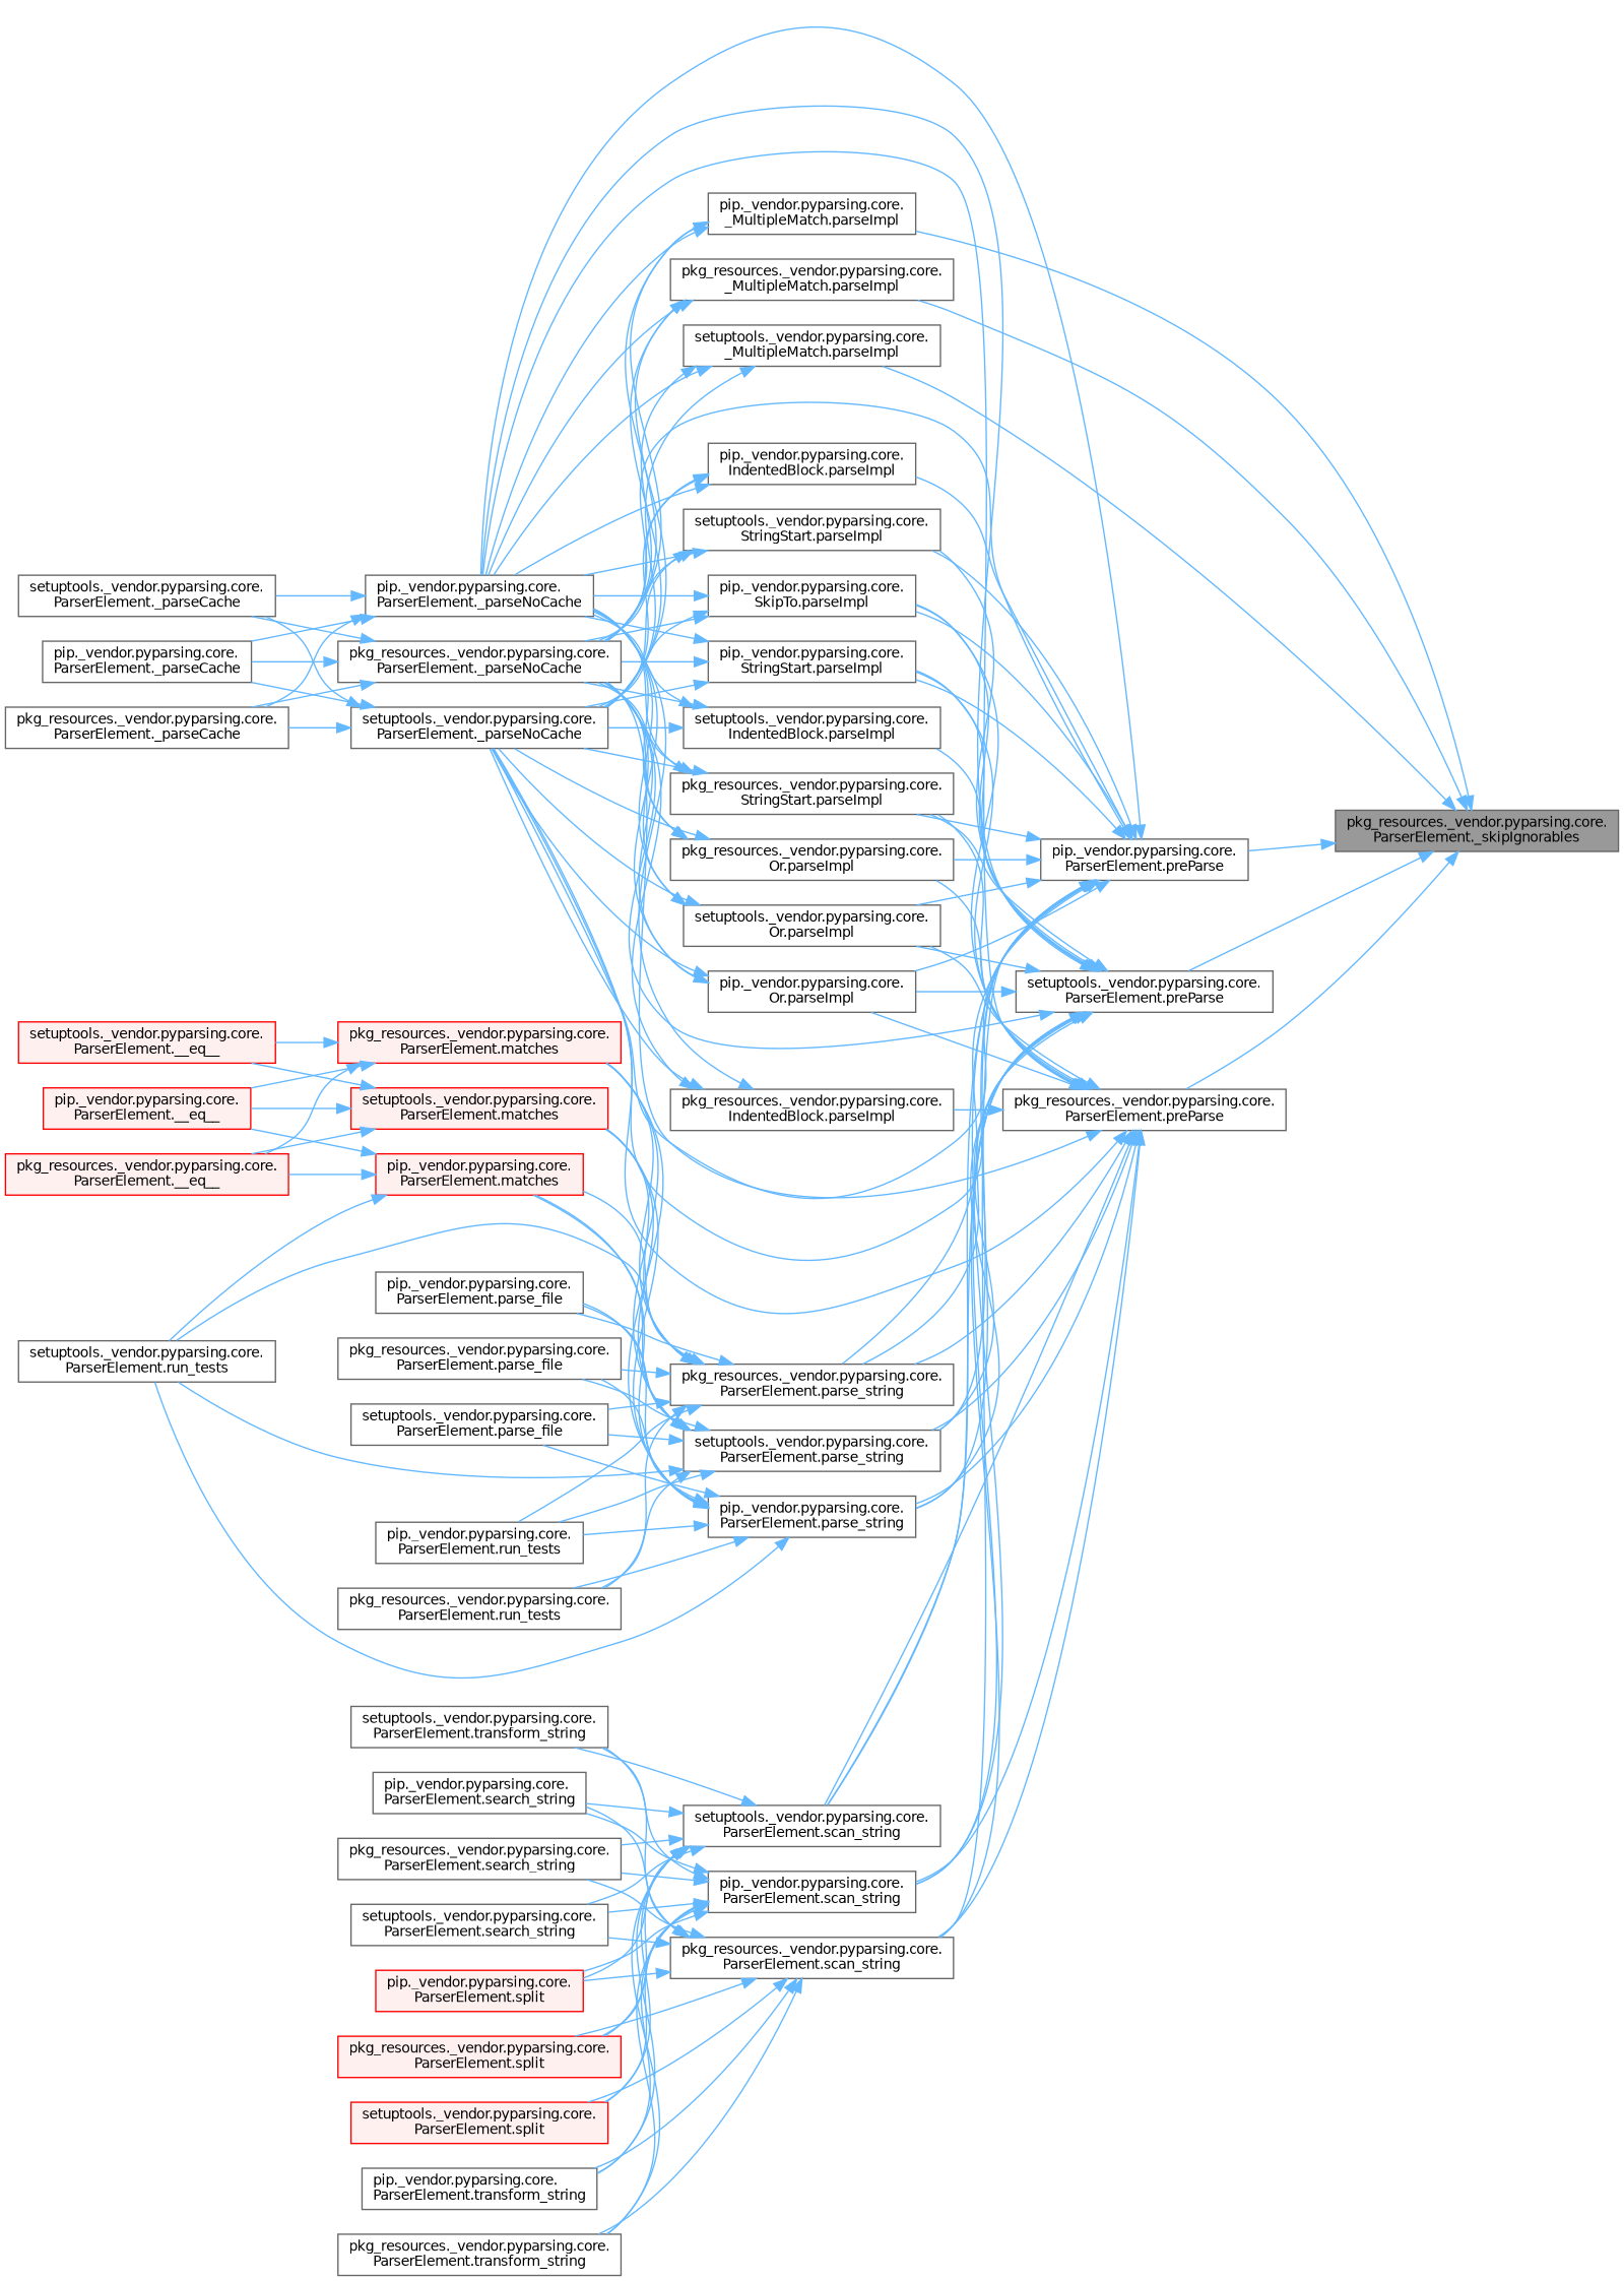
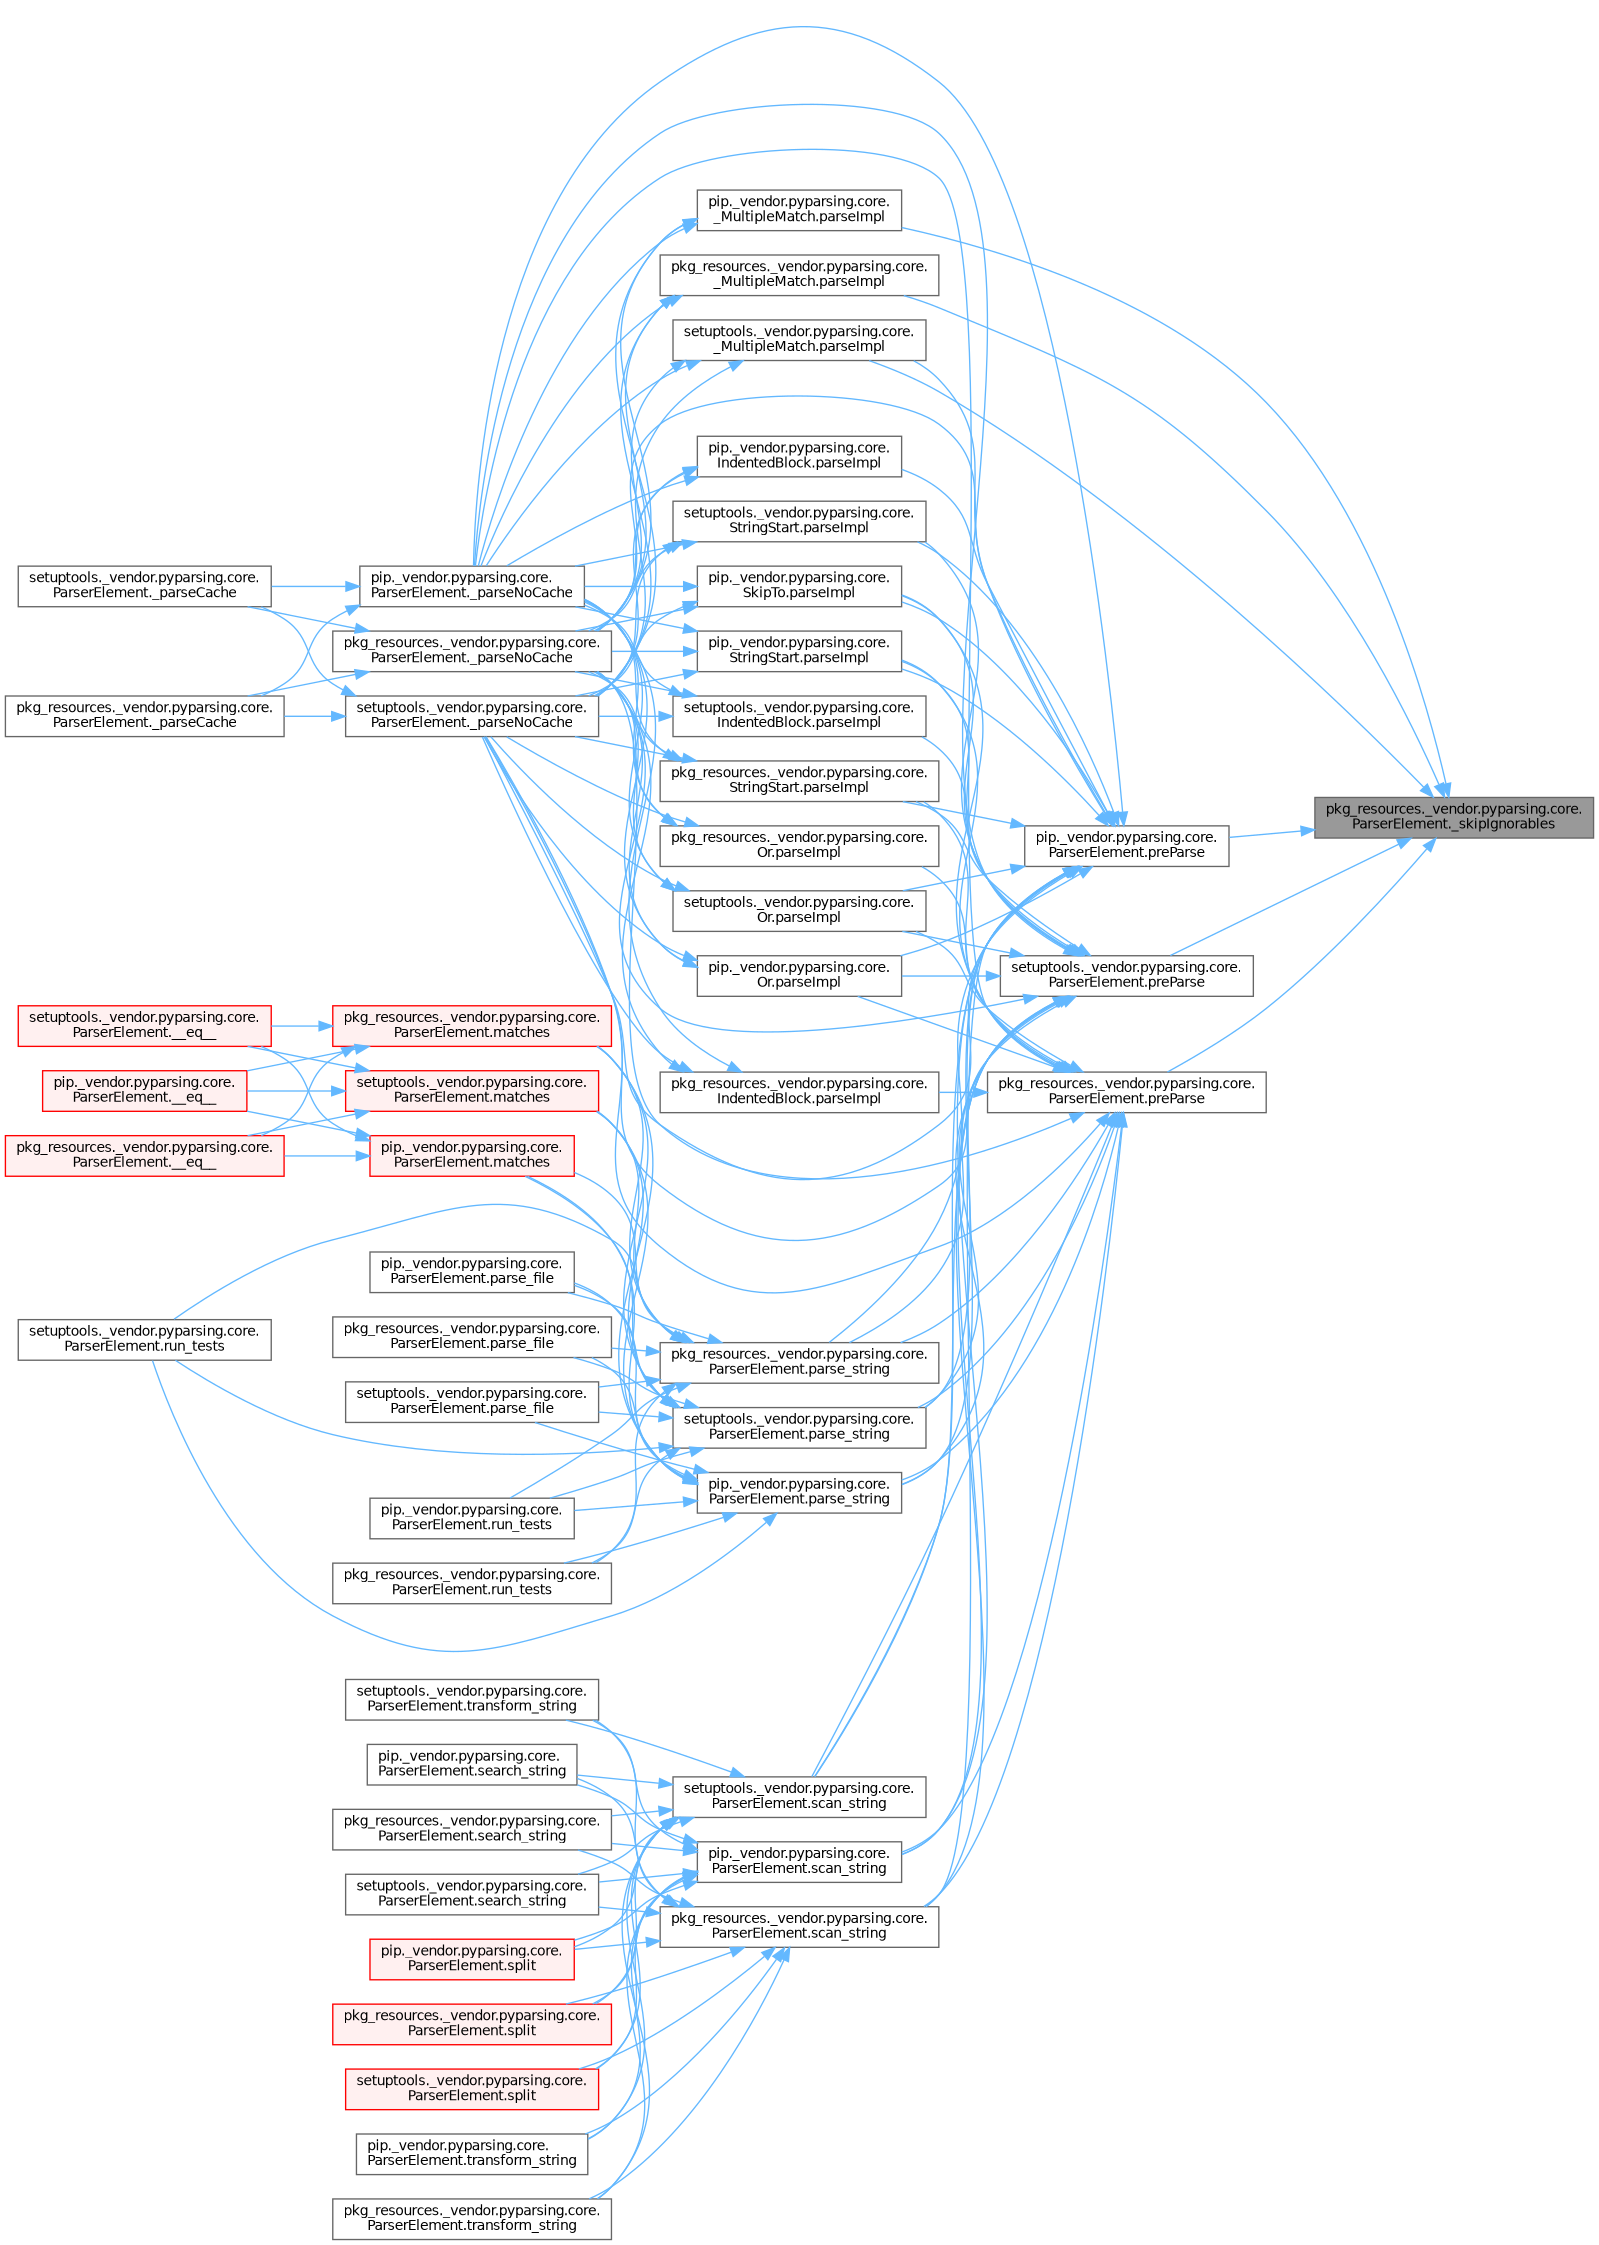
  digraph {
    rankdir=RL
    node [color=grey40 fillcolor=white fontname=Helvetica fontsize=10 shape=box style=filled]
    edge [color=steelblue1 dir=back fontname=Helvetica fontsize=10 labelfontname=Helvetica labelfontsize=10 style=solid]
    n1 [color=gray40 fillcolor=grey60 fontcolor=black height=0.2 label="pkg_resources._vendor.pyparsing.core.\lParserElement._skipIgnorables" width=0.4]
    n2 [height=0.2 label="pip._vendor.pyparsing.core.\l_MultipleMatch.parseImpl" width=0.4]
    n3 [height=0.2 label="pkg_resources._vendor.pyparsing.core.\l_MultipleMatch.parseImpl" width=0.4]
    n4 [height=0.2 label="setuptools._vendor.pyparsing.core.\l_MultipleMatch.parseImpl" width=0.4]
    n5 [height=0.2 label="pip._vendor.pyparsing.core.\lParserElement.preParse" width=0.4]
    n6 [height=0.2 label="pkg_resources._vendor.pyparsing.core.\lParserElement.preParse" width=0.4]
    n7 [height=0.2 label="setuptools._vendor.pyparsing.core.\lParserElement.preParse" width=0.4]
    n8 [height=0.2 label="pip._vendor.pyparsing.core.\lParserElement._parseNoCache" width=0.4]
    n9 [height=0.2 label="pkg_resources._vendor.pyparsing.core.\lParserElement._parseNoCache" width=0.4]
    n10 [height=0.2 label="setuptools._vendor.pyparsing.core.\lParserElement._parseNoCache" width=0.4]
    n11 [height=0.2 label="pip._vendor.pyparsing.core.\lParserElement.parse_string" width=0.4]
    n12 [height=0.2 label="pkg_resources._vendor.pyparsing.core.\lParserElement.parse_string" width=0.4]
    n13 [height=0.2 label="setuptools._vendor.pyparsing.core.\lParserElement.parse_string" width=0.4]
    n14 [height=0.2 label="pip._vendor.pyparsing.core.\lIndentedBlock.parseImpl" width=0.4]
    n15 [height=0.2 label="pip._vendor.pyparsing.core.\lOr.parseImpl" width=0.4]
    n16 [height=0.2 label="pip._vendor.pyparsing.core.\lSkipTo.parseImpl" width=0.4]
    n17 [height=0.2 label="pip._vendor.pyparsing.core.\lStringStart.parseImpl" width=0.4]
    n18 [height=0.2 label="pkg_resources._vendor.pyparsing.core.\lOr.parseImpl" width=0.4]
    n19 [height=0.2 label="pkg_resources._vendor.pyparsing.core.\lStringStart.parseImpl" width=0.4]
    n20 [height=0.2 label="setuptools._vendor.pyparsing.core.\lOr.parseImpl" width=0.4]
    n21 [height=0.2 label="setuptools._vendor.pyparsing.core.\lStringStart.parseImpl" width=0.4]
    n22 [height=0.2 label="pip._vendor.pyparsing.core.\lParserElement.scan_string" width=0.4]
    n23 [height=0.2 label="pkg_resources._vendor.pyparsing.core.\lParserElement.scan_string" width=0.4]
    n24 [height=0.2 label="setuptools._vendor.pyparsing.core.\lParserElement.scan_string" width=0.4]
    n25 [height=0.2 label="pkg_resources._vendor.pyparsing.core.\lIndentedBlock.parseImpl" width=0.4]
    n26 [height=0.2 label="setuptools._vendor.pyparsing.core.\lIndentedBlock.parseImpl" width=0.4]
-   n27 [height=0.2 label="pip._vendor.pyparsing.core.\lParserElement._parseCache" width=0.4]
    n28 [height=0.2 label="pkg_resources._vendor.pyparsing.core.\lParserElement._parseCache" width=0.4]
    n29 [height=0.2 label="setuptools._vendor.pyparsing.core.\lParserElement._parseCache" width=0.4]
    n30 [color=red fillcolor="#FFF0F0" height=0.2 label="pip._vendor.pyparsing.core.\lParserElement.matches" width=0.4]
    n31 [color=red fillcolor="#FFF0F0" height=0.2 label="pkg_resources._vendor.pyparsing.core.\lParserElement.matches" width=0.4]
    n32 [color=red fillcolor="#FFF0F0" height=0.2 label="setuptools._vendor.pyparsing.core.\lParserElement.matches" width=0.4]
    n33 [height=0.2 label="pip._vendor.pyparsing.core.\lParserElement.parse_file" width=0.4]
    n34 [height=0.2 label="pkg_resources._vendor.pyparsing.core.\lParserElement.parse_file" width=0.4]
    n35 [height=0.2 label="setuptools._vendor.pyparsing.core.\lParserElement.parse_file" width=0.4]
    n36 [height=0.2 label="pip._vendor.pyparsing.core.\lParserElement.run_tests" width=0.4]
    n37 [height=0.2 label="pkg_resources._vendor.pyparsing.core.\lParserElement.run_tests" width=0.4]
    n38 [height=0.2 label="setuptools._vendor.pyparsing.core.\lParserElement.run_tests" width=0.4]
    n39 [height=0.2 label="pip._vendor.pyparsing.core.\lParserElement.search_string" width=0.4]
    n40 [height=0.2 label="pkg_resources._vendor.pyparsing.core.\lParserElement.search_string" width=0.4]
    n41 [height=0.2 label="setuptools._vendor.pyparsing.core.\lParserElement.search_string" width=0.4]
    n42 [color=red fillcolor="#FFF0F0" height=0.2 label="pip._vendor.pyparsing.core.\lParserElement.split" width=0.4]
    n43 [color=red fillcolor="#FFF0F0" height=0.2 label="pkg_resources._vendor.pyparsing.core.\lParserElement.split" width=0.4]
    n44 [color=red fillcolor="#FFF0F0" height=0.2 label="setuptools._vendor.pyparsing.core.\lParserElement.split" width=0.4]
    n45 [height=0.2 label="pip._vendor.pyparsing.core.\lParserElement.transform_string" width=0.4]
    n46 [height=0.2 label="pkg_resources._vendor.pyparsing.core.\lParserElement.transform_string" width=0.4]
    n47 [height=0.2 label="setuptools._vendor.pyparsing.core.\lParserElement.transform_string" width=0.4]
    n48 [color=red fillcolor="#FFF0F0" height=0.2 label="pip._vendor.pyparsing.core.\lParserElement.__eq__" width=0.4]
    n49 [color=red fillcolor="#FFF0F0" height=0.2 label="pkg_resources._vendor.pyparsing.core.\lParserElement.__eq__" width=0.4]
    n50 [color=red fillcolor="#FFF0F0" height=0.2 label="setuptools._vendor.pyparsing.core.\lParserElement.__eq__" width=0.4]
    n1 -> n2
    n1 -> n3
    n1 -> n4
    n1 -> n5
    n1 -> n6
    n1 -> n7
    n2 -> n8
    n2 -> n9
    n2 -> n10
    n3 -> n8
    n3 -> n9
    n3 -> n10
    n4 -> n8
    n4 -> n9
    n4 -> n10
    n5 -> n8
    n5 -> n9
    n5 -> n10
    n5 -> n11
    n5 -> n12
    n5 -> n13
    n5 -> n14
    n5 -> n15
    n5 -> n16
    n5 -> n17
-   n5 -> n18
+   n5 -> n4
    n5 -> n19
    n5 -> n20
    n5 -> n21
    n5 -> n22
    n5 -> n23
    n5 -> n24
    n6 -> n8
    n6 -> n9
    n6 -> n10
    n6 -> n11
    n6 -> n12
    n6 -> n13
    n6 -> n15
    n6 -> n16
    n6 -> n17
    n6 -> n18
    n6 -> n19
    n6 -> n20
    n6 -> n22
    n6 -> n23
    n6 -> n24
    n6 -> n25
    n7 -> n8
    n7 -> n9
    n7 -> n10
    n7 -> n11
    n7 -> n12
    n7 -> n13
    n7 -> n15
    n7 -> n16
    n7 -> n17
    n7 -> n19
    n7 -> n20
    n7 -> n21
    n7 -> n22
    n7 -> n23
    n7 -> n24
    n7 -> n26
-   n8 -> n27
    n8 -> n28
    n8 -> n29
-   n9 -> n27
    n9 -> n28
    n9 -> n29
-   n10 -> n27
    n10 -> n28
    n10 -> n29
    n11 -> n30
    n11 -> n31
    n11 -> n32
    n11 -> n33
    n11 -> n34
    n11 -> n35
    n11 -> n36
    n11 -> n37
    n11 -> n38
    n12 -> n30
    n12 -> n31
    n12 -> n32
    n12 -> n33
    n12 -> n34
    n12 -> n35
    n12 -> n36
    n12 -> n37
    n12 -> n38
    n13 -> n30
    n13 -> n31
    n13 -> n32
    n13 -> n33
    n13 -> n34
    n13 -> n35
    n13 -> n36
    n13 -> n37
    n13 -> n38
    n14 -> n8
    n14 -> n9
    n14 -> n10
    n15 -> n8
    n15 -> n9
    n15 -> n10
    n16 -> n8
    n16 -> n9
    n16 -> n10
    n17 -> n8
    n17 -> n9
    n17 -> n10
    n18 -> n8
    n18 -> n9
    n18 -> n10
    n19 -> n8
    n19 -> n9
    n19 -> n10
    n20 -> n8
    n20 -> n9
    n20 -> n10
    n21 -> n8
    n21 -> n9
    n21 -> n10
    n22 -> n39
    n22 -> n40
    n22 -> n41
    n22 -> n42
    n22 -> n43
    n22 -> n44
    n22 -> n45
    n22 -> n46
    n22 -> n47
    n23 -> n39
    n23 -> n40
    n23 -> n41
    n23 -> n42
    n23 -> n43
    n23 -> n44
    n23 -> n45
    n23 -> n46
    n23 -> n47
    n24 -> n39
    n24 -> n40
    n24 -> n41
    n24 -> n42
    n24 -> n43
    n24 -> n44
    n24 -> n45
    n24 -> n46
    n24 -> n47
    n25 -> n8
    n25 -> n9
    n25 -> n10
    n26 -> n8
    n26 -> n9
    n26 -> n10
    n30 -> n48
    n30 -> n49
-   n30 -> n38
+   n30 -> n50
    n31 -> n48
    n31 -> n49
    n31 -> n50
    n32 -> n48
    n32 -> n49
    n32 -> n50
  }
